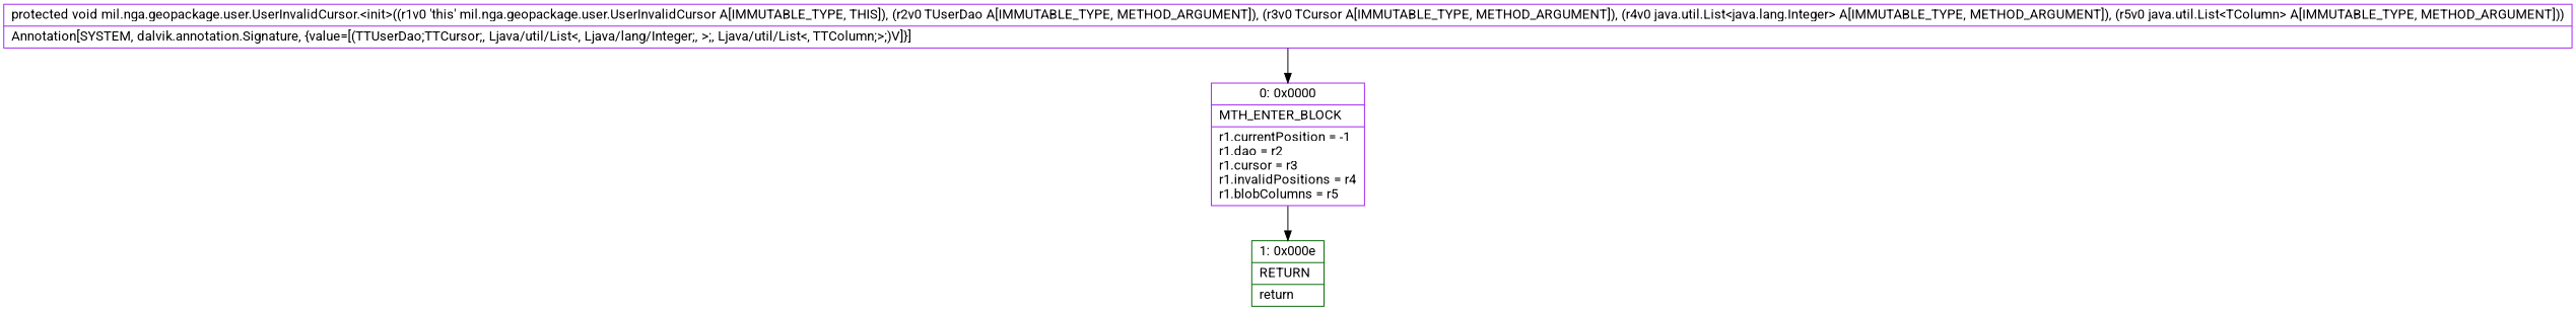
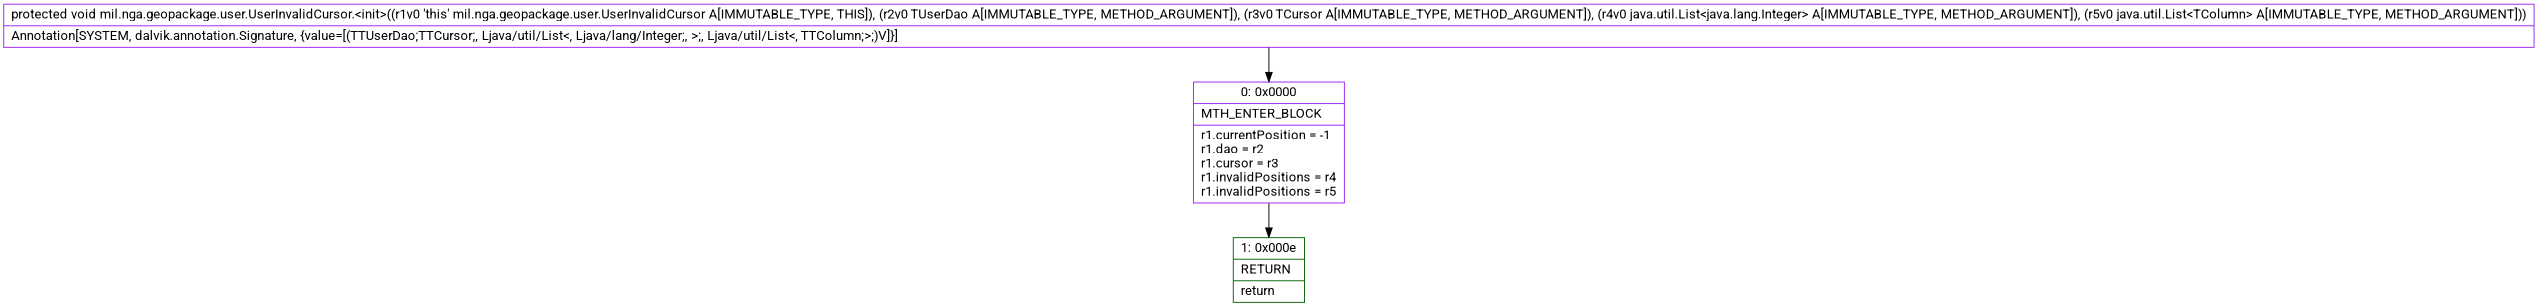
  digraph {
    fontname=Roboto
    node [shape=record color=purple fontname=Roboto]
    edge [fontname=Roboto]
-   n1 [label="{0\:\ 0x0000|MTH_ENTER_BLOCK\l|r1.currentPosition = \-1\lr1.dao = r2\lr1.cursor = r3\lr1.invalidPositions = r4\lr1.blobColumns = r5\l}"]
+   n1 [label="{0\:\ 0x0000|MTH_ENTER_BLOCK\l|r1.currentPosition = \-1\lr1.dao = r2\lr1.cursor = r3\lr1.invalidPositions = r4\lr1.invalidPositions = r5\l}"]
    n2 [label="{1\:\ 0x000e|RETURN\l|return\l}" color=darkgreen]
    n3 [label="{protected void mil.nga.geopackage.user.UserInvalidCursor.\<init\>((r1v0 'this' mil.nga.geopackage.user.UserInvalidCursor A[IMMUTABLE_TYPE, THIS]), (r2v0 TUserDao A[IMMUTABLE_TYPE, METHOD_ARGUMENT]), (r3v0 TCursor A[IMMUTABLE_TYPE, METHOD_ARGUMENT]), (r4v0 java.util.List\<java.lang.Integer\> A[IMMUTABLE_TYPE, METHOD_ARGUMENT]), (r5v0 java.util.List\<TColumn\> A[IMMUTABLE_TYPE, METHOD_ARGUMENT]))  | Annotation[SYSTEM, dalvik.annotation.Signature, \{value=[(TTUserDao;TTCursor;, Ljava\/util\/List\<, Ljava\/lang\/Integer;, \>;, Ljava\/util\/List\<, TTColumn;\>;)V]\}]\l}"]
    n1 -> n2
    n3 -> n1
  }
